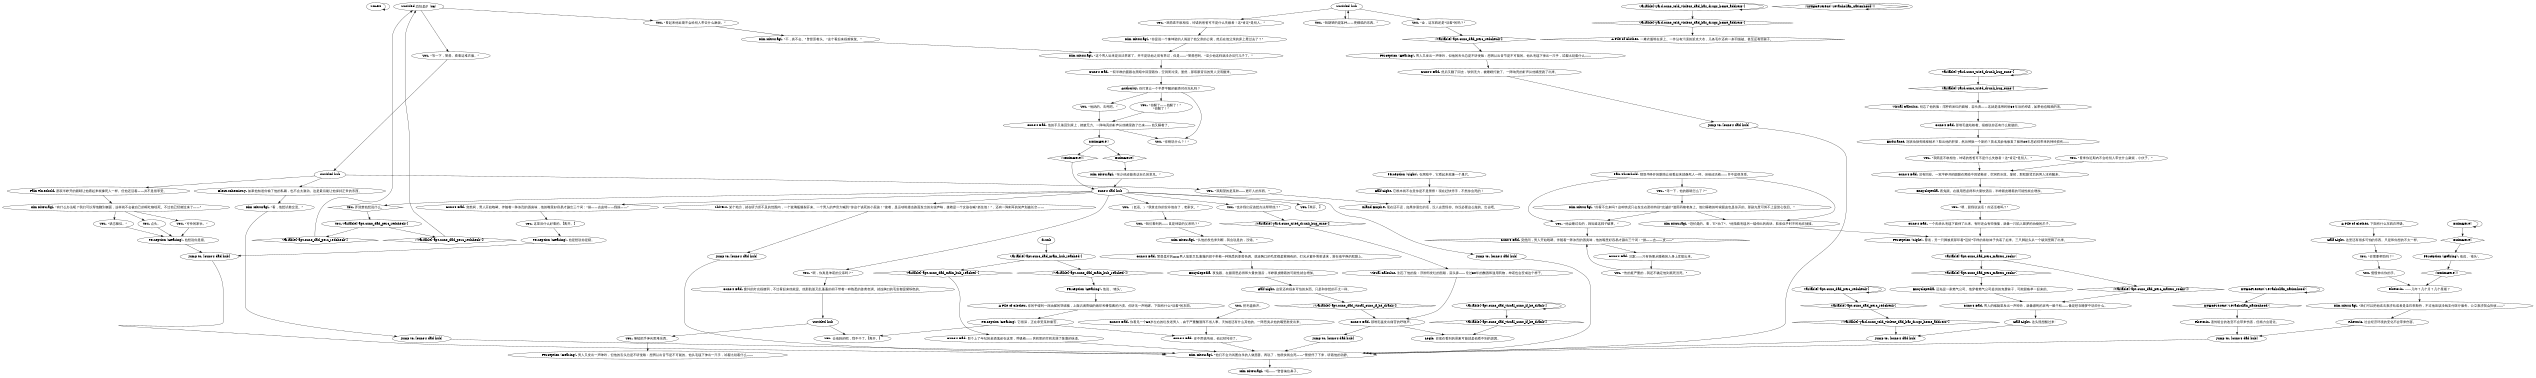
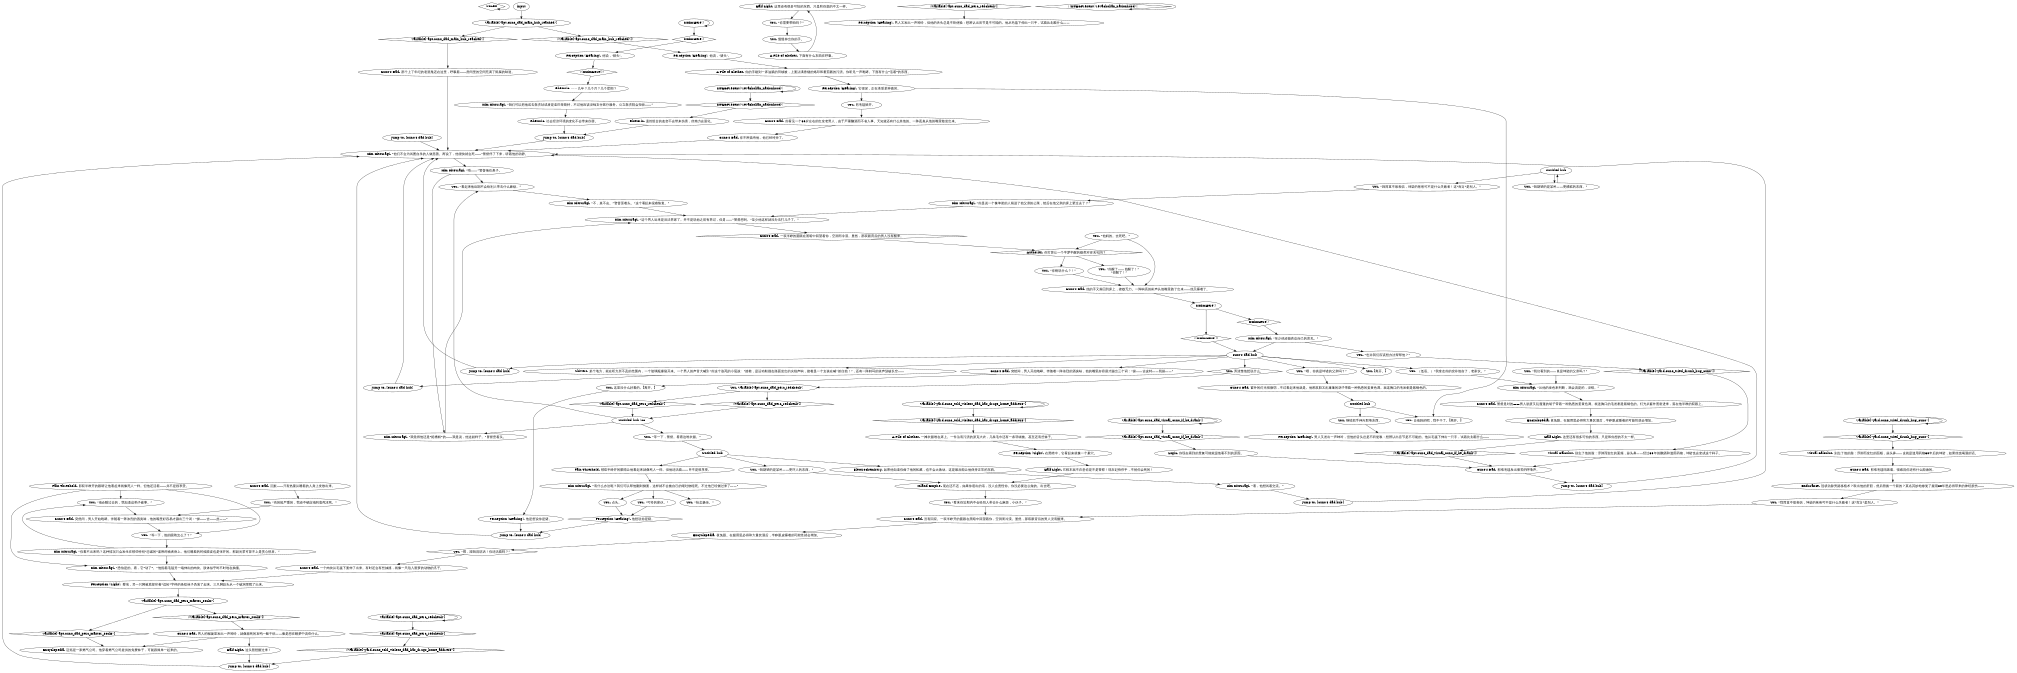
  digraph {
-   n1 [label=START]
-   n2 [label=drunk]
+   n1 [label=START shape=diamond]
+   n2 [label=input]
    n3 [label="Variable[\"apt.cuno_dad_main_hub_reached\"]"]
    n4 [label="Variable[\"apt.cuno_dad_main_hub_reached\"]" shape=diamond]
    n5 [label="!(Variable[\"apt.cuno_dad_main_hub_reached\"])" shape=diamond]
    n6 [label="IsKimHere()"]
    n7 [label="IsKimHere()" shape=diamond]
    n8 [label="Perception (Hearing): 他说，‘猪头’。"]
    n9 [label="!(IsKimHere())" shape=diamond]
    n10 [label="Rhetoric: ……几年？几个月？几个星期？"]
    n11 [label="Kim Kitsuragi: “我们可以把他送去救济站或者是圣巴蒂斯特，不过他应该没钱支付医疗服务。公立救济院会拒收……”"]
-   n12 [label="Perception (Hearing): 他想说你是猪。"]
+   n12 [label="Perception (Hearing): 他想说你是猪。" shape=diamond]
    n13 [label="Jump to: [cuno's dad hub]"]
    n14 [label="Kim Kitsuragi: “他们不会为试图自杀的人做慈善。再说了，他很快就会死……”警督停了下来，听着他的动静。"]
    n15 [label="Rhetoric: 社会经济环境的变化不会带来伤害。"]
    n16 [label="Jump to: [cuno's dad hub]"]
    n17 [label="Cuno's Dad: 那堆毛毯发出痛苦的呼噜声。"]
    n18 [label="Jump to: [cuno's dad hub]"]
    n19 [label="Half Light: 这里还有很多可怕的东西。只是和你想的不太一样。"]
    n20 [label="You: “你需要帮助吗？”"]
    n21 [label="You: 慢慢伸出你的手。"]
    n22 [label="Half Light: 它根本就不在意你是不是警察！现在赶快停手，不然你会死的！"]
    n23 [label="Inland Empire: 现在还不迟，如果你退出的话，没人会责怪你。你没必要这么做的。出去吧。"]
    n24 [label="You: “看来你近期内不会给别人带去什么麻烦，小伙子。”"]
-   n25 [label="Untitled 恐怕是的 (03)"]
+   n25 [label="Untitled hub (03)"]
    n26 [label="You: “看起来他近期不会给别人带去什么麻烦。”"]
+   n27 [label="Kim Kitsuragi: “我觉得他还是*挺糟糕*的……我是说，他这副样子。”警督歪着头。"]
    n28 [label="You: “等一下，警督。看看这堆衣服。”"]
    n29 [label="Kim Kitsuragi: “不，真不会。”警督歪着头。“这个看起来很难恢复。”"]
    n30 [label="Kim Kitsuragi: “这个男人近来是没法养家了。并不是说他之前有养过，但是……”警督想到。“至少他这样就没办法打儿子了。”"]
    n31 [label="Untitled hub"]
    n32 [label="Variable[\"apt.cuno_dad_perc_redcheck\"]"]
    n33 [label="Variable[\"apt.cuno_dad_perc_redcheck\"]" shape=diamond]
    n34 [label="!(Variable[\"yard.cuno_told_violent_dad_has_drugs_home_address\"])" shape=diamond]
    n35 [label="Jump to: [cuno's dad hub]"]
    n36 [label="!(Variable[\"apt.cuno_dad_perc_redcheck\"])" shape=diamond]
    n37 [label="Perception (Hearing): 男人又发出一声呻吟，但他的舌头总是不听使唤：想辨认出音节是不可能的。他从毛毯下伸出一只手，试着比划着什么……"]
-   n38 [label="Cuno's Dad: 然后又翻了回去，软弱无力，被睡眠打败了。一阵响亮的鼾声从他嘴里跑了出来。"]
    n39 [label="Kim Kitsuragi: “恐怕是的。看，它*动了*。”他指着毛毯另一端伸出的肉块。肢体似乎时不时地在抽搐。"]
    n40 [label="Perception (Sight): 看啦，另一只脚被底部印着*迈拓*字样的条纹袜子伪装了起来。三只脚趾头从一个破洞里戳了出来。"]
    n41 [label="Variable[\"apt.cuno_dad_perc_maxtor_socks\"]"]
    n42 [label="You: “伤的挺严重的，我还不确定他到底死没死。”"]
-   n43 [label="Cuno's Dad: 突然间，男人开始咆哮。伴随着一阵浓烈的酒臭味，他的嘴里好容易才蹦出三个词：“操……吉……皮……”" shape=diamond]
+   n43 [label="Cuno's Dad: 突然间，男人开始咆哮。伴随着一阵浓烈的酒臭味，他的嘴里好容易才蹦出三个词：“操……吉……皮……”"]
    n44 [label="Cuno's Dad: 沉默……只有热量从睡着的人身上发散出来。"]
    n45 [label="Electrochemistry: 如果他知道你偷了他的私藏，也不会太激动。这是最后能让他保持正常的东西。"]
    n46 [label="Kim Kitsuragi: “看，他想试着交流。”"]
    n47 [label="Jump to: [cuno's dad hub]"]
    n48 [label="Cuno's Dad: 没有回应。一双半睁开的圆眼在黑暗中回望着你，空洞而冷漠。显然，那双眼背后的男人没有醒来。"]
    n49 [label="Encyclopedia: 夜兔眼。在服用思必得和大量饮酒后，半睁眼皮睡着的可能性就会增加。"]
    n50 [label="Untitled hub"]
    n51 [label="You: 去他妈的吧，我不干了。[离开。]"]
    n52 [label="You: 继续把手伸向那堆东西。"]
    n53 [label="Perception (Hearing): 男人又发出一声呻吟，但他的舌头总是不听使唤：想辨认出音节是不可能的。他从毛毯下伸出一只手，试着比划着什么……"]
    n54 [label="Variable[\"yard.cuno_tried_drunk_hug_cuno\"]"]
    n55 [label="Variable[\"yard.cuno_tried_drunk_hug_cuno\"]" shape=diamond]
    n56 [label="Visual Calculus: 别忘了他的脸：浮肿而发红的面颊，蒜头鼻……这就是滥用药物30年后的坤诺，如果他也喝酒的话。"]
    n57 [label="Cuno's Dad: 那堆毛毯咕哝着。很难说你还有什么能做的。"]
    n58 [label="!(Variable[\"yard.cuno_tried_drunk_hug_cuno\"])" shape=diamond]
    n59 [label="Visual Calculus: 别忘了他的脸：浮肿而发红的面颊，蒜头鼻……经过30年的酗酒和滥用药物，坤诺也会变成这个样子。"]
    n60 [label="Kim Kitsuragi: “有什么办法呢？我们可以帮他翻到侧面，这样就不会被自己的呕吐物噎死。不过他已经侧过来了……”"]
    n61 [label="You: “可怜的家伙。”"]
    n62 [label="You: “状态极佳。”"]
    n63 [label="You: 点头。"]
    n64 [label="Cuno's Dad: 突然间，男人开始咆哮。伴随着一阵浓烈的酒臭味，他的嘴里好容易才蹦出三个词：“操……吉皮特……我操……”"]
    n65 [label="You: 这里没什么好看的。[离开。]"]
    n66 [label="Perception (Hearing): 他是想说你是猪。"]
    n67 [label="A Pile of Clothes: 下面有什么东西在呼吸。"]
    n68 [label="Pain Threshold: 那双半睁开的眼睛让他看起来就像死人一样。但他还活着……并不是很享受。"]
    n69 [label="You: “我期望的是某种……更吓人的东西。”"]
    n70 [label="Kim Kitsuragi: “唔……”警督掩住鼻子。"]
    n71 [label="Perception (Hearing): 他说，‘猪头’。"]
    n72 [label="A Pile of Clothes: 你的手碰到一床油腻的羽绒被，上面沾满香烟的烙印和番茄酱的污渍。你听见一声咆哮。下面有什么*活着*的东西。"]
    n73 [label="Perception (Hearing): 它很深，正在承受某种痛苦。"]
-   n74 [label="A Pile of Clothes: 一摊衣服堆在床上。一件沾有污渍的派克大衣，几条毛巾还有一条羽绒被。甚至还有些袜子。" shape=diamond]
+   n74 [label="A Pile of Clothes: 一摊衣服堆在床上。一件沾有污渍的派克大衣，几条毛巾还有一条羽绒被。甚至还有些袜子。"]
    n75 [label="Perception (Sight): 在黑暗中，它看起来就像一个巢穴。"]
    n76 [label="Half Light: 这头熊想醒过来！"]
    n77 [label="Variable[\"yard.cuno_told_violent_dad_has_drugs_home_address\"]"]
    n78 [label="Variable[\"yard.cuno_told_violent_dad_has_drugs_home_address\"]" shape=diamond]
    n79 [label="You: 把毛毯掀开。"]
    n80 [label="You: “我们看到的……真是坤诺的父亲吗？”"]
    n81 [label="Kim Kitsuragi: “从他的发色来判断，我会说是的，没错。”"]
    n82 [label="Cuno's Dad: 警督是对的——男人肮脏又乱蓬蓬的胡子带着一种熟悉的姜黄色调。就连胸口的毛发都是紫铜色的。灯光从窗外照射进来，落在他半睁的双眼上。"]
    n83 [label="Jump to: [cuno's dad hub]"]
-   n84 [label="You: “金，这东西还是*活着*的吗？”"]
    n85 [label="Endurance: 冠状动脉旁路移植术？取出他的肝脏，然后替换一个新的？莫名其妙地修复了服用20年思必得带来的神经损伤……"]
    n86 [label="You: “我简直不敢相信，坤诺的爸爸可不是什么失败者！这*肯定*是别人。”"]
    n87 [label="Variable[\"apt.cuno_dad_viscal_cuno_if_he_drank\"]"]
    n88 [label="Variable[\"apt.cuno_dad_viscal_cuno_if_he_drank\"]" shape=diamond]
    n89 [label="Logic: 你现在看到的景象可能就是他看不到的原因。"]
    n90 [label="!(Variable[\"apt.cuno_dad_viscal_cuno_if_he_drank\"])" shape=diamond]
    n91 [label="Untitled hub"]
    n92 [label="You: “我期望的是某种……更糟糕的东西。”"]
    n93 [label="You: “我简直不敢相信，坤诺的爸爸可不是什么失败者！这*肯定*是别人。”"]
    n94 [label="Kim Kitsuragi: “你是说一个像坤诺的人闯进了他父亲的公寓，然后在他父亲的床上晕过去了？”"]
-   n95 [label="Cuno's Dad: 一双半睁的圆眼在黑暗中回望着你，空洞而冷漠。显然，那双眼背后的男人没有醒来。"]
+   n95 [label="Cuno's Dad: 一双半睁的圆眼在黑暗中回望着你，空洞而冷漠。显然，那双眼背后的男人没有醒来。" shape=diamond]
    n96 [label="Shivers: 某个地方，就在听力所不及的范围内，一个玻璃瓶爆裂开来。一个男人的声音大喊到“你这个该死的小屁孩！”接着，是运动鞋撞击路面发出的尖锐声响，接着是一个女孩在喊“抓住他！”，还有一阵刺耳的笑声划破长空……"]
    n97 [label="Jump to: [cuno's dad hub]"]
-   n98 [label="You: “喂，跟我说说话！你还活着吗？”"]
+   n98 [label="You: “喂，跟我说说话！你还活着吗？”" shape=diamond]
    n99 [label="Cuno's Dad: 一个肉块从毛毯下面伸了出来。有时还会有些抽搐，就像一只陷入噩梦的动物的爪子。"]
    n100 [label="IsTHCPresent(\"revacholian_nationhood\")"]
    n101 [label="IsTHCPresent(\"revacholian_nationhood\")" shape=diamond]
    n102 [label="Rhetoric: 遗传组合的改变不会带来伤害，但精力会退化。"]
    n103 [label="!(IsTHCPresent(\"revacholian_nationhood\"))" shape=diamond]
    n104 [label="cuno's dad hub"]
    n105 [label="You: 弄清楚他想说什么。" shape=diamond]
    n106 [label="You: “也许我们应该想办法帮帮他？”"]
    n107 [label="You: [离开。]"]
    n108 [label="You: （低语。）“我拿走你的安非他命了，老家伙。”"]
    n109 [label="You: “喂，你真是坤诺的父亲吗？”"]
    n110 [label="You: Variable[\"apt.cuno_dad_perc_redcheck\"]"]
    n111 [label="Cuno's Dad: 窗外的灯光很微弱，不过看起来他就是。他那肮脏又乱蓬蓬的胡子带着一种熟悉的姜黄色调。就连胸口的毛发都是紫铜色的。"]
-   n112 [label="Authority: 你打算让一个半梦半醒的败类对你无礼吗？"]
+   n112 [label="Authority: 你打算让一个半梦半醒的败类对你无礼吗？" shape=diamond]
    n113 [label="You: “他妈的。去死吧。”"]
    n114 [label="You: “你刚说什么？！”"]
    n115 [label="You: “你醒了……他醒了！”\n“你醒了！”"]
    n116 [label="Cuno's Dad: 他的手又落回到床上，挫败无力。一阵响亮的鼾声从他嘴里跑了出来……他又睡着了。"]
    n117 [label="Pain Threshold: 那双半睁开的眼睛让他看起来就像死人一样。但他还活着……并不是很享受。"]
    n118 [label="You: “他会睡过去的，我知道这档子破事。”"]
    n119 [label="You: “等一下，他的眼睛怎么了？”"]
    n120 [label="Kim Kitsuragi: “你看不出来吗？这种情况只会发生在那些特别*忠诚的*滥用药物者身上。他们睡着的时候眼皮也是张开的。那副光景可算不上是赏心悦目。”"]
    n121 [label="Jump to: [cuno's dad hub]"]
    n122 [label="IsKimHere()"]
    n123 [label="IsKimHere()" shape=diamond]
    n124 [label="!(IsKimHere())" shape=diamond]
    n125 [label="Kim Kitsuragi: “至少他还能表达自己的意见。”"]
    n126 [label="Cuno's Dad: 你看见一个60岁左右的红发老男人，由于严重酗酒而不省人事。天知道还有什么其他的。一阵恶臭从他的嘴里散发出来。"]
    n127 [label="Variable[\"apt.cuno_dad_perc_redcheck\"]" shape=diamond]
    n128 [label="!(Variable[\"apt.cuno_dad_perc_redcheck\"])" shape=diamond]
    n129 [label="Encyclopedia: 夜兔眼。在服用思必得和大量饮酒后，半睁眼皮睡着的可能性就会增加。"]
    n130 [label="Half Light: 这里还有很多可怕的东西。只是和你想的不太一样。"]
    n131 [label="Cuno's Dad: 男人的喉咙里发出一声呻吟，就像濒死的哀鸣一般干枯……像是想在睡梦中说些什么。"]
    n132 [label="Cuno's Dad: 那个上了年纪的老酒鬼还在这里，呼吸着……房间里的空间充满了陈腐的味道。"]
    n133 [label="Cuno's Dad: 你不用搞垮他，他已经垮掉了。"]
    n134 [label="Variable[\"apt.cuno_dad_perc_maxtor_socks\"]" shape=diamond]
    n135 [label="!(Variable[\"apt.cuno_dad_perc_maxtor_socks\"])" shape=diamond]
    n136 [label="Encyclopedia: 迈拓是一家燃气公司。他穿着燃气公司提供的免费袜子，可能跟账单一起来的。"]
    n1 -> n1
    n2 -> n3
    n3 -> n4
    n3 -> n5
    n4 -> n132
    n5 -> n71
    n6 -> n6
    n6 -> n7
    n7 -> n8
    n8 -> n9
    n9 -> n10
    n10 -> n11
    n11 -> n15
    n12 -> n13
    n13 -> n14
    n14 -> n70
    n15 -> n16
    n16 -> n14
    n17 -> n18
    n18 -> n14
    n19 -> n20
    n20 -> n21
-   n21 -> n10
+   n21 -> n67
    n22 -> n23
+   n23 -> n24
    n24 -> n48
    n25 -> n26
+   n25 -> n27
    n25 -> n28
    n26 -> n29
+   n27 -> n30
    n28 -> n31
    n29 -> n30
    n30 -> n95
    n31 -> n45
    n31 -> n68
    n31 -> n69
    n32 -> n32
    n32 -> n33
    n33 -> n34
    n34 -> n35
    n35 -> n14
    n36 -> n37
-   n37 -> n38
-   n38 -> n121
    n39 -> n40
    n40 -> n41
    n41 -> n134
    n41 -> n135
    n42 -> n43
-   n43 -> n44
+   n43 -> n119
    n44 -> n42
    n45 -> n46
    n46 -> n47
    n47 -> n14
    n48 -> n49
    n49 -> n98
    n50 -> n51
    n50 -> n52
    n52 -> n53
    n54 -> n54
    n54 -> n55
    n55 -> n56
    n56 -> n57
    n57 -> n85
    n58 -> n59
    n59 -> n17
    n60 -> n61
    n60 -> n62
    n60 -> n63
    n61 -> n12
-   n62 -> n12
    n63 -> n12
    n64 -> n65
    n65 -> n66
    n66 -> n13
    n67 -> n19
    n68 -> n60
    n69 -> n23
+   n70 -> n26
+   n70 -> n27
    n71 -> n72
    n72 -> n73
    n73 -> n51
-   n73 -> n133
+   n73 -> n79
+   n74 -> n75
    n75 -> n22
    n76 -> n35
    n77 -> n77
    n77 -> n78
    n78 -> n74
    n79 -> n126
    n80 -> n81
    n81 -> n82
    n82 -> n129
    n83 -> n14
-   n84 -> n36
    n85 -> n86
    n86 -> n48
    n87 -> n87
    n87 -> n88
    n88 -> n89
-   n17 -> n89
+   n89 -> n17
    n90 -> n17
-   n91 -> n84
    n91 -> n92
    n91 -> n93
    n92 -> n91
    n93 -> n94
    n94 -> n30
    n95 -> n112
    n96 -> n97
    n97 -> n14
    n98 -> n99
    n99 -> n40
    n100 -> n100
    n100 -> n101
    n101 -> n102
    n102 -> n16
    n103 -> n103
    n104 -> n64
    n104 -> n83
    n104 -> n96
    n104 -> n105
-   n104 -> n106
+   n125 -> n106
    n104 -> n107
    n104 -> n108
    n104 -> n109
    n105 -> n110
    n106 -> n58
-   n108 -> n80
+   n108 -> n81
    n109 -> n111
    n110 -> n127
    n110 -> n128
    n111 -> n50
-   n112 -> n113
+   n113 -> n112
    n112 -> n114
    n112 -> n115
    n113 -> n116
-   n116 -> n114
+   n114 -> n116
    n115 -> n116
    n116 -> n122
    n117 -> n39
    n117 -> n118
    n117 -> n119
    n118 -> n43
    n119 -> n120
    n120 -> n39
    n120 -> n118
    n121 -> n14
    n122 -> n123
    n122 -> n124
    n123 -> n125
    n124 -> n104
    n125 -> n104
    n126 -> n133
    n127 -> n25
    n128 -> n25
    n129 -> n130
    n130 -> n90
    n131 -> n76
    n132 -> n14
    n133 -> n14
    n134 -> n136
    n135 -> n131
-   n136 -> n131
+   n131 -> n136
  }
